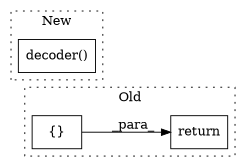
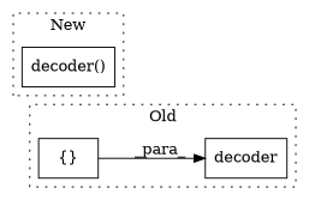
  digraph {
    rankdir=LR
    node [shape=box]
    n1 [a=95 l="5,4" label="{}" s="2975,3063"]
-   n2 [a=93 l=7 label=return s=2968]
+   n2 [a=93 l=7 label=decoder s=2968]
    n3 [a=75 l="13,1" label="decoder()" s="1953,2004"]
    subgraph cluster_1 {
      label=Old
      style=dotted
      n1
      n2
    }
    subgraph cluster_2 {
      label=New
      style=dotted
      n3
    }
    n1 -> n2 [label=_para_]
  }
